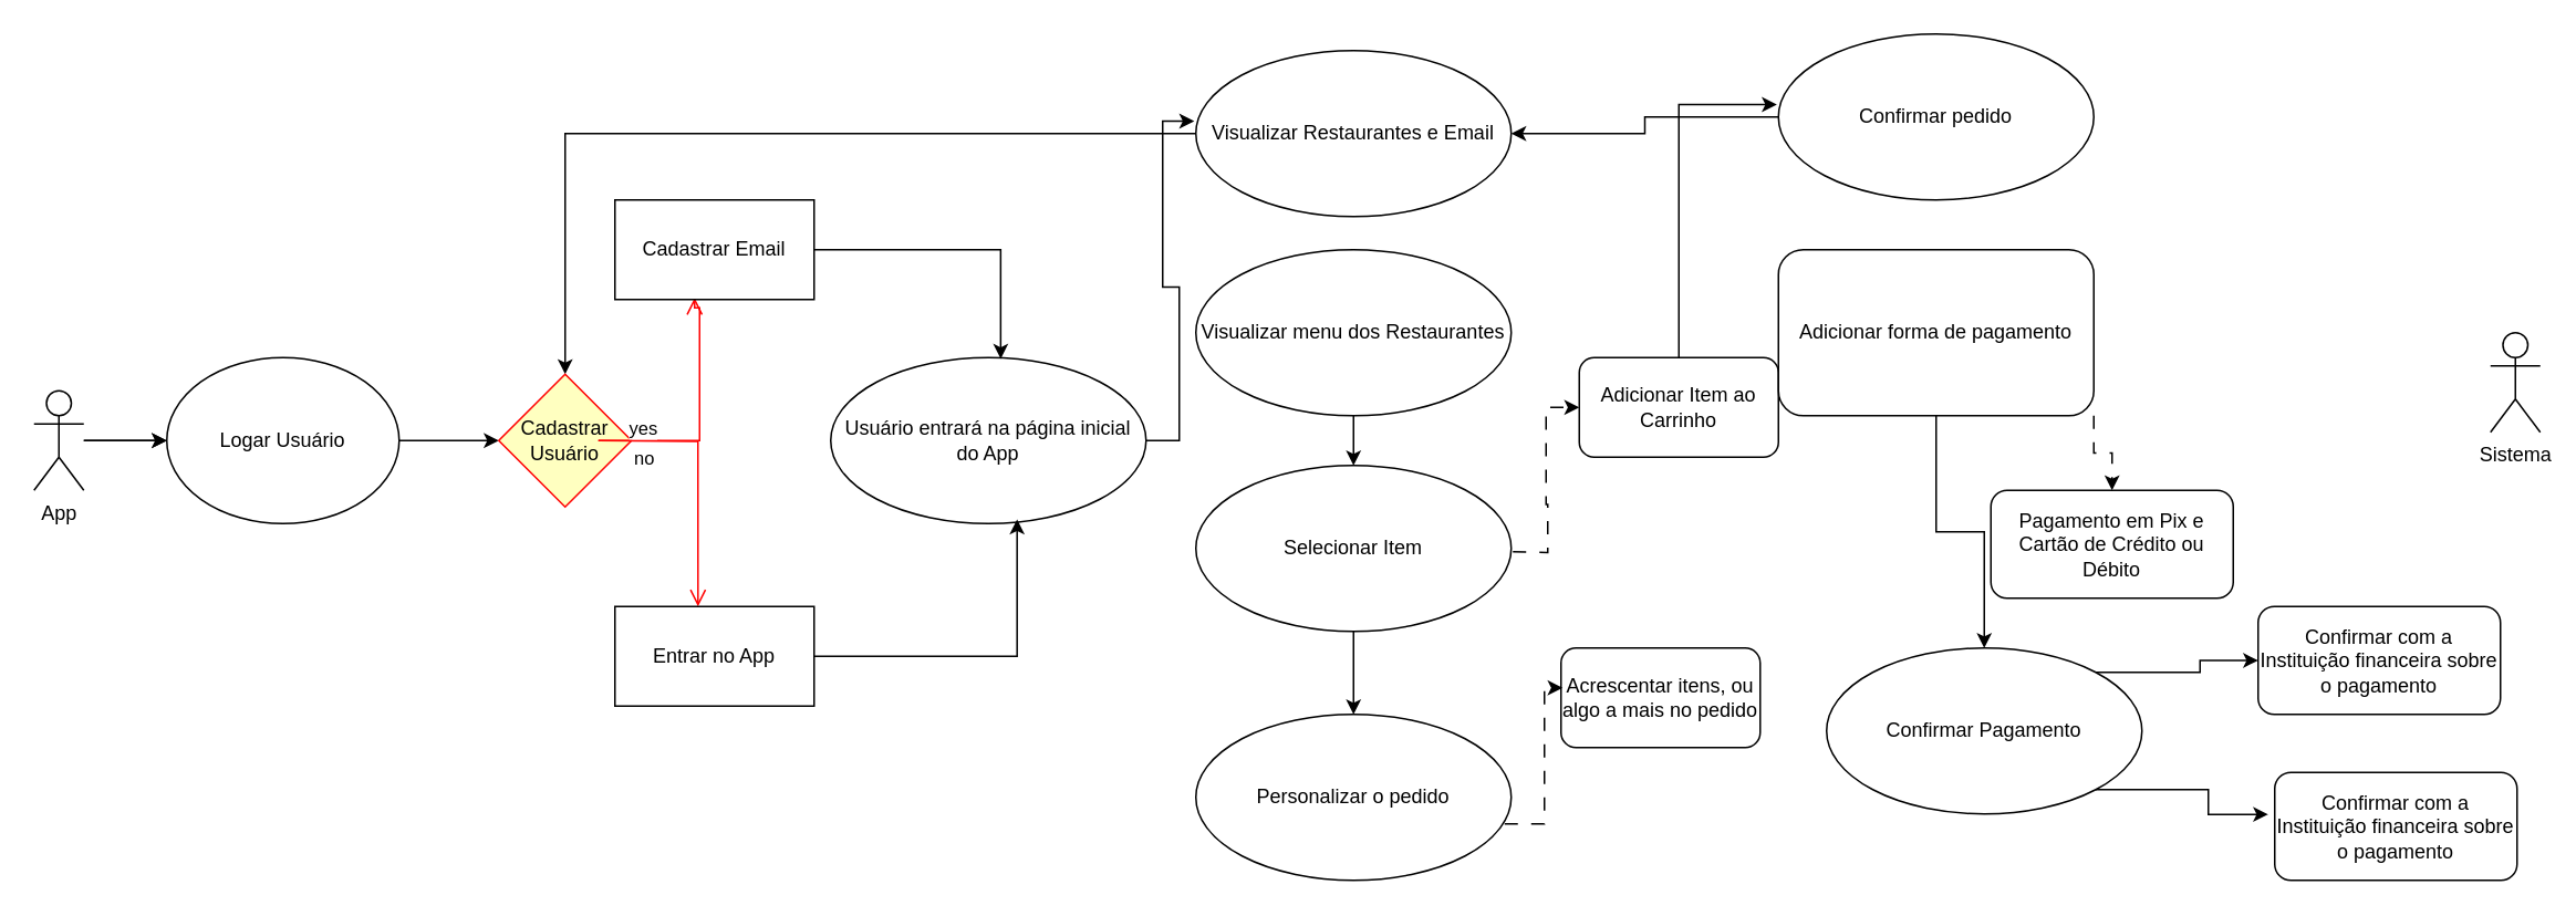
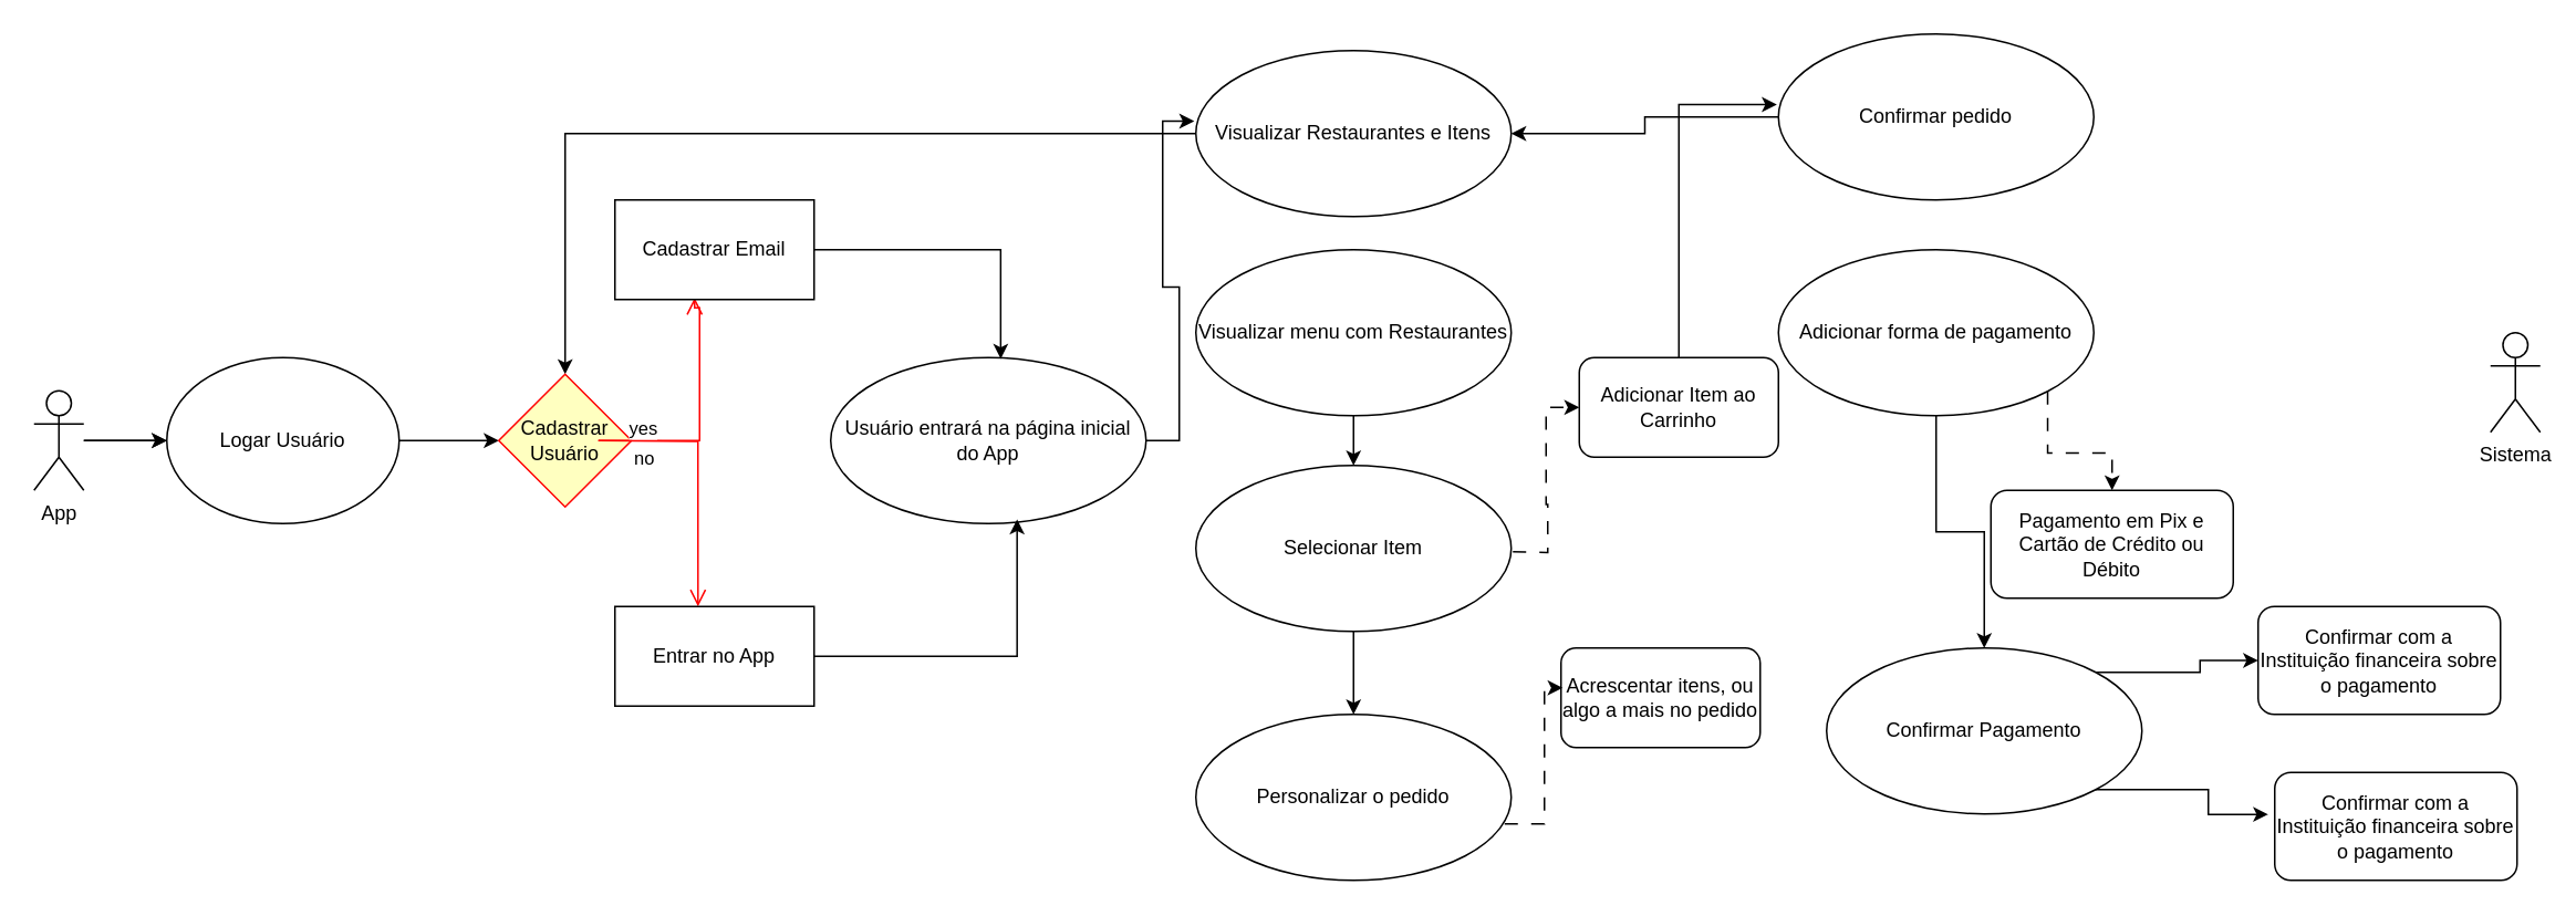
  <mxCell id="0" />
  <mxCell id="1" parent="0" />
  <mxCell id="2" style="edgeStyle=orthogonalEdgeStyle;rounded=0;orthogonalLoop=1;jettySize=auto;html=1;" edge="1" parent="1" source="3" target="15"><mxGeometry relative="1" as="geometry" /></mxCell>
- <mxCell id="3" value="Visualizar Restaurantes e Email" style="ellipse;whiteSpace=wrap;html=1;" vertex="1" parent="1"><mxGeometry x="720" y="30" width="190" height="100" as="geometry" /></mxCell>
+ <mxCell id="3" value="Visualizar Restaurantes e Itens" style="ellipse;whiteSpace=wrap;html=1;" vertex="1" parent="1"><mxGeometry x="720" y="30" width="190" height="100" as="geometry" /></mxCell>
  <mxCell id="4" value="" style="edgeStyle=orthogonalEdgeStyle;rounded=0;orthogonalLoop=1;jettySize=auto;html=1;" edge="1" parent="1" source="5" target="7"><mxGeometry relative="1" as="geometry" /></mxCell>
- <mxCell id="5" value="Visualizar menu dos Restaurantes" style="ellipse;whiteSpace=wrap;html=1;" vertex="1" parent="1"><mxGeometry x="720" y="150" width="190" height="100" as="geometry" /></mxCell>
+ <mxCell id="5" value="Visualizar menu com Restaurantes" style="ellipse;whiteSpace=wrap;html=1;" vertex="1" parent="1"><mxGeometry x="720" y="150" width="190" height="100" as="geometry" /></mxCell>
  <mxCell id="6" style="edgeStyle=orthogonalEdgeStyle;rounded=0;orthogonalLoop=1;jettySize=auto;html=1;entryX=0.5;entryY=0;entryDx=0;entryDy=0;" edge="1" parent="1" source="7" target="8"><mxGeometry relative="1" as="geometry" /></mxCell>
  <mxCell id="7" value="Selecionar Item" style="ellipse;whiteSpace=wrap;html=1;" vertex="1" parent="1"><mxGeometry x="720" y="280" width="190" height="100" as="geometry" /></mxCell>
  <mxCell id="8" value="Personalizar o pedido" style="ellipse;whiteSpace=wrap;html=1;" vertex="1" parent="1"><mxGeometry x="720" y="430" width="190" height="100" as="geometry" /></mxCell>
  <mxCell id="9" style="edgeStyle=orthogonalEdgeStyle;rounded=0;orthogonalLoop=1;jettySize=auto;html=1;entryX=0;entryY=0.5;entryDx=0;entryDy=0;" edge="1" parent="1" source="11" target="13"><mxGeometry relative="1" as="geometry" /></mxCell>
  <mxCell id="10" style="edgeStyle=orthogonalEdgeStyle;rounded=0;orthogonalLoop=1;jettySize=auto;html=1;entryX=0;entryY=0.5;entryDx=0;entryDy=0;" edge="1" parent="1" source="11" target="13"><mxGeometry relative="1" as="geometry" /></mxCell>
  <mxCell id="11" value="App" style="shape=umlActor;verticalLabelPosition=bottom;verticalAlign=top;html=1;outlineConnect=0;" vertex="1" parent="1"><mxGeometry x="20" y="235" width="30" height="60" as="geometry" /></mxCell>
  <mxCell id="12" style="edgeStyle=orthogonalEdgeStyle;rounded=0;orthogonalLoop=1;jettySize=auto;html=1;entryX=0;entryY=0.5;entryDx=0;entryDy=0;" edge="1" parent="1" source="13" target="15"><mxGeometry relative="1" as="geometry" /></mxCell>
  <mxCell id="13" value="Logar Usuário" style="ellipse;whiteSpace=wrap;html=1;" vertex="1" parent="1"><mxGeometry x="100" y="215" width="140" height="100" as="geometry" /></mxCell>
  <mxCell id="14" value="Adicionar Item ao Carrinho" style="rounded=1;whiteSpace=wrap;html=1;" vertex="1" parent="1"><mxGeometry x="951" y="215" width="120" height="60" as="geometry" /></mxCell>
  <mxCell id="15" value="Cadastrar Usuário" style="rhombus;whiteSpace=wrap;html=1;fontColor=#000000;fillColor=#ffffc0;strokeColor=#ff0000;" vertex="1" parent="1"><mxGeometry x="300" y="225" width="80" height="80" as="geometry" /></mxCell>
  <mxCell id="16" value="no" style="edgeStyle=orthogonalEdgeStyle;html=1;align=left;verticalAlign=bottom;endArrow=open;endSize=8;strokeColor=#ff0000;rounded=0;entryX=0.417;entryY=0;entryDx=0;entryDy=0;entryPerimeter=0;" edge="1" parent="1" target="19"><mxGeometry x="-0.748" y="-20" relative="1" as="geometry"><mxPoint x="420" y="355" as="targetPoint" /><mxPoint x="360" y="265" as="sourcePoint" /><mxPoint as="offset" /></mxGeometry></mxCell>
  <mxCell id="17" value="yes" style="edgeStyle=orthogonalEdgeStyle;html=1;align=left;verticalAlign=top;endArrow=open;endSize=8;strokeColor=#ff0000;rounded=0;entryX=0.4;entryY=0.983;entryDx=0;entryDy=0;entryPerimeter=0;" edge="1" parent="1" target="18"><mxGeometry x="-0.78" y="20" relative="1" as="geometry"><mxPoint x="420" y="185" as="targetPoint" /><mxPoint x="360" y="265" as="sourcePoint" /><Array as="points"><mxPoint x="421" y="265" /><mxPoint x="421" y="185" /><mxPoint x="418" y="185" /></Array><mxPoint as="offset" /></mxGeometry></mxCell>
  <mxCell id="18" value="Cadastrar Email" style="rounded=0;whiteSpace=wrap;html=1;" vertex="1" parent="1"><mxGeometry x="370" y="120" width="120" height="60" as="geometry" /></mxCell>
  <mxCell id="19" value="Entrar no App" style="rounded=0;whiteSpace=wrap;html=1;" vertex="1" parent="1"><mxGeometry x="370" y="365" width="120" height="60" as="geometry" /></mxCell>
  <mxCell id="20" value="Acrescentar itens, ou algo a mais no pedido" style="rounded=1;whiteSpace=wrap;html=1;" vertex="1" parent="1"><mxGeometry x="940" y="390" width="120" height="60" as="geometry" /></mxCell>
  <mxCell id="21" style="edgeStyle=orthogonalEdgeStyle;rounded=0;orthogonalLoop=1;jettySize=auto;html=1;exitX=0.979;exitY=0.66;exitDx=0;exitDy=0;strokeColor=default;dashed=1;dashPattern=8 8;exitPerimeter=0;entryX=0.008;entryY=0.4;entryDx=0;entryDy=0;entryPerimeter=0;" edge="1" parent="1" source="8" target="20"><mxGeometry relative="1" as="geometry"><mxPoint x="942.25" y="531" as="sourcePoint" /><mxPoint x="1001" y="496" as="targetPoint" /></mxGeometry></mxCell>
  <mxCell id="22" value="Sistema" style="shape=umlActor;verticalLabelPosition=bottom;verticalAlign=top;html=1;outlineConnect=0;" vertex="1" parent="1"><mxGeometry x="1500" y="200" width="30" height="60" as="geometry" /></mxCell>
  <mxCell id="23" style="edgeStyle=orthogonalEdgeStyle;rounded=0;orthogonalLoop=1;jettySize=auto;html=1;exitX=0.979;exitY=0.66;exitDx=0;exitDy=0;strokeColor=default;dashed=1;dashPattern=8 8;exitPerimeter=0;entryX=0;entryY=0.5;entryDx=0;entryDy=0;" edge="1" parent="1" target="14"><mxGeometry relative="1" as="geometry"><mxPoint x="911" y="332" as="sourcePoint" /><mxPoint x="947" y="260" as="targetPoint" /></mxGeometry></mxCell>
  <mxCell id="24" value="Usuário entrará na página inicial do App" style="ellipse;whiteSpace=wrap;html=1;" vertex="1" parent="1"><mxGeometry x="500" y="215" width="190" height="100" as="geometry" /></mxCell>
  <mxCell id="25" style="edgeStyle=orthogonalEdgeStyle;rounded=0;orthogonalLoop=1;jettySize=auto;html=1;entryX=0.539;entryY=0.008;entryDx=0;entryDy=0;entryPerimeter=0;" edge="1" parent="1" source="18" target="24"><mxGeometry relative="1" as="geometry" /></mxCell>
  <mxCell id="26" style="edgeStyle=orthogonalEdgeStyle;rounded=0;orthogonalLoop=1;jettySize=auto;html=1;exitX=1;exitY=0.5;exitDx=0;exitDy=0;entryX=0.591;entryY=0.975;entryDx=0;entryDy=0;entryPerimeter=0;" edge="1" parent="1" source="19" target="24"><mxGeometry relative="1" as="geometry" /></mxCell>
  <mxCell id="27" style="edgeStyle=orthogonalEdgeStyle;rounded=0;orthogonalLoop=1;jettySize=auto;html=1;entryX=-0.005;entryY=0.425;entryDx=0;entryDy=0;entryPerimeter=0;" edge="1" parent="1" source="24" target="3"><mxGeometry relative="1" as="geometry" /></mxCell>
  <mxCell id="28" value="" style="edgeStyle=orthogonalEdgeStyle;rounded=0;orthogonalLoop=1;jettySize=auto;html=1;" edge="1" parent="1" source="29" target="3"><mxGeometry relative="1" as="geometry" /></mxCell>
  <mxCell id="29" value="Confirmar pedido" style="ellipse;whiteSpace=wrap;html=1;" vertex="1" parent="1"><mxGeometry x="1071" y="20" width="190" height="100" as="geometry" /></mxCell>
  <mxCell id="30" style="edgeStyle=orthogonalEdgeStyle;rounded=0;orthogonalLoop=1;jettySize=auto;html=1;entryX=-0.005;entryY=0.425;entryDx=0;entryDy=0;entryPerimeter=0;" edge="1" parent="1" source="14" target="29"><mxGeometry relative="1" as="geometry" /></mxCell>
  <mxCell id="31" style="edgeStyle=orthogonalEdgeStyle;rounded=0;orthogonalLoop=1;jettySize=auto;html=1;exitX=1;exitY=1;exitDx=0;exitDy=0;entryX=0.5;entryY=0;entryDx=0;entryDy=0;dashed=1;dashPattern=8 8;" edge="1" parent="1" source="33" target="34"><mxGeometry relative="1" as="geometry"><mxPoint x="1280" y="270" as="targetPoint" /></mxGeometry></mxCell>
  <mxCell id="32" value="" style="edgeStyle=orthogonalEdgeStyle;rounded=0;orthogonalLoop=1;jettySize=auto;html=1;" edge="1" parent="1" source="33" target="37"><mxGeometry relative="1" as="geometry" /></mxCell>
- <mxCell id="33" value="Adicionar forma de pagamento" style="whiteSpace=wrap;html=1;rounded=1;" vertex="1" parent="1"><mxGeometry x="1071" y="150" width="190" height="100" as="geometry" /></mxCell>
+ <mxCell id="33" value="Adicionar forma de pagamento" style="ellipse;whiteSpace=wrap;html=1;" vertex="1" parent="1"><mxGeometry x="1071" y="150" width="190" height="100" as="geometry" /></mxCell>
  <mxCell id="34" value="Pagamento em Pix e Cartão de Crédito ou Débito" style="rounded=1;whiteSpace=wrap;html=1;" vertex="1" parent="1"><mxGeometry x="1199" y="295" width="146" height="65" as="geometry" /></mxCell>
  <mxCell id="35" style="edgeStyle=orthogonalEdgeStyle;rounded=0;orthogonalLoop=1;jettySize=auto;html=1;exitX=1;exitY=0;exitDx=0;exitDy=0;entryX=0;entryY=0.5;entryDx=0;entryDy=0;" edge="1" parent="1" source="37" target="38"><mxGeometry relative="1" as="geometry"><mxPoint x="1350" y="390" as="targetPoint" /></mxGeometry></mxCell>
  <mxCell id="36" style="edgeStyle=orthogonalEdgeStyle;rounded=0;orthogonalLoop=1;jettySize=auto;html=1;exitX=1;exitY=1;exitDx=0;exitDy=0;entryX=-0.027;entryY=0.389;entryDx=0;entryDy=0;entryPerimeter=0;" edge="1" parent="1" source="37" target="39"><mxGeometry relative="1" as="geometry"><mxPoint x="1350" y="490" as="targetPoint" /></mxGeometry></mxCell>
  <mxCell id="37" value="Confirmar Pagamento" style="ellipse;whiteSpace=wrap;html=1;" vertex="1" parent="1"><mxGeometry x="1100" y="390" width="190" height="100" as="geometry" /></mxCell>
  <mxCell id="38" value="Confirmar com a Instituição financeira sobre o pagamento" style="rounded=1;whiteSpace=wrap;html=1;" vertex="1" parent="1"><mxGeometry x="1360" y="365" width="146" height="65" as="geometry" /></mxCell>
  <mxCell id="39" value="Confirmar com a Instituição financeira sobre o pagamento" style="rounded=1;whiteSpace=wrap;html=1;" vertex="1" parent="1"><mxGeometry x="1370" y="465" width="146" height="65" as="geometry" /></mxCell>
